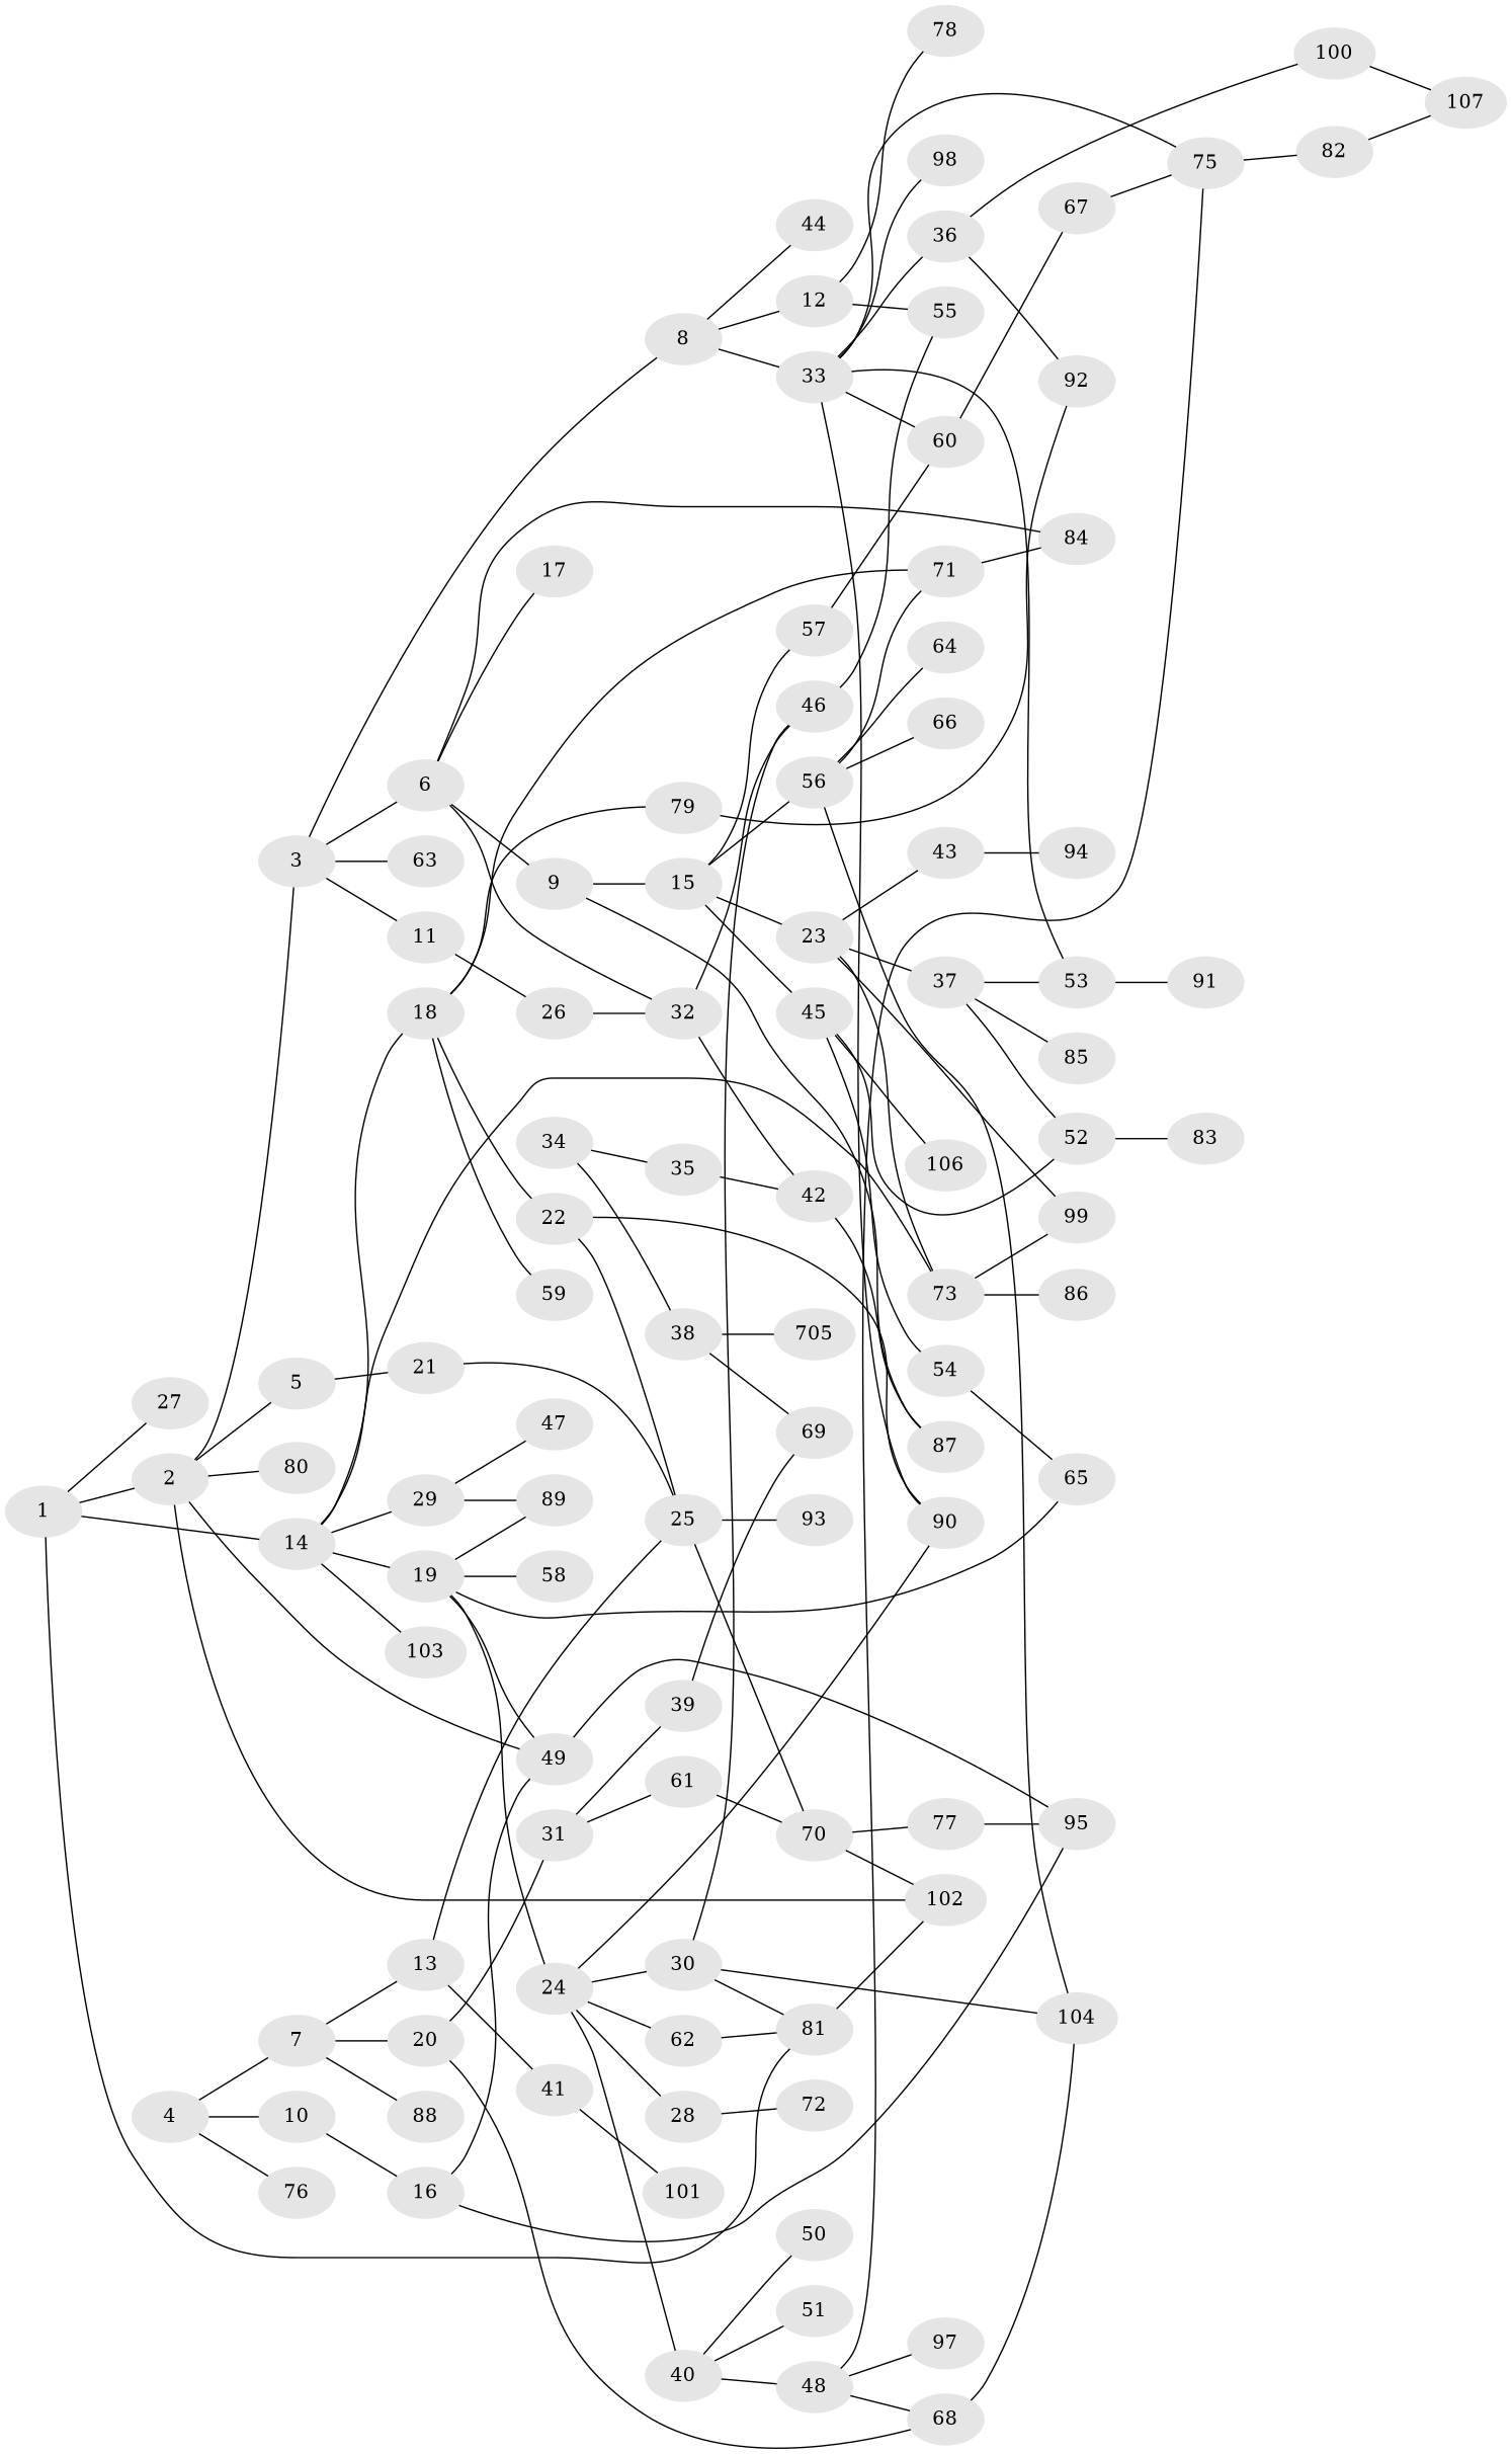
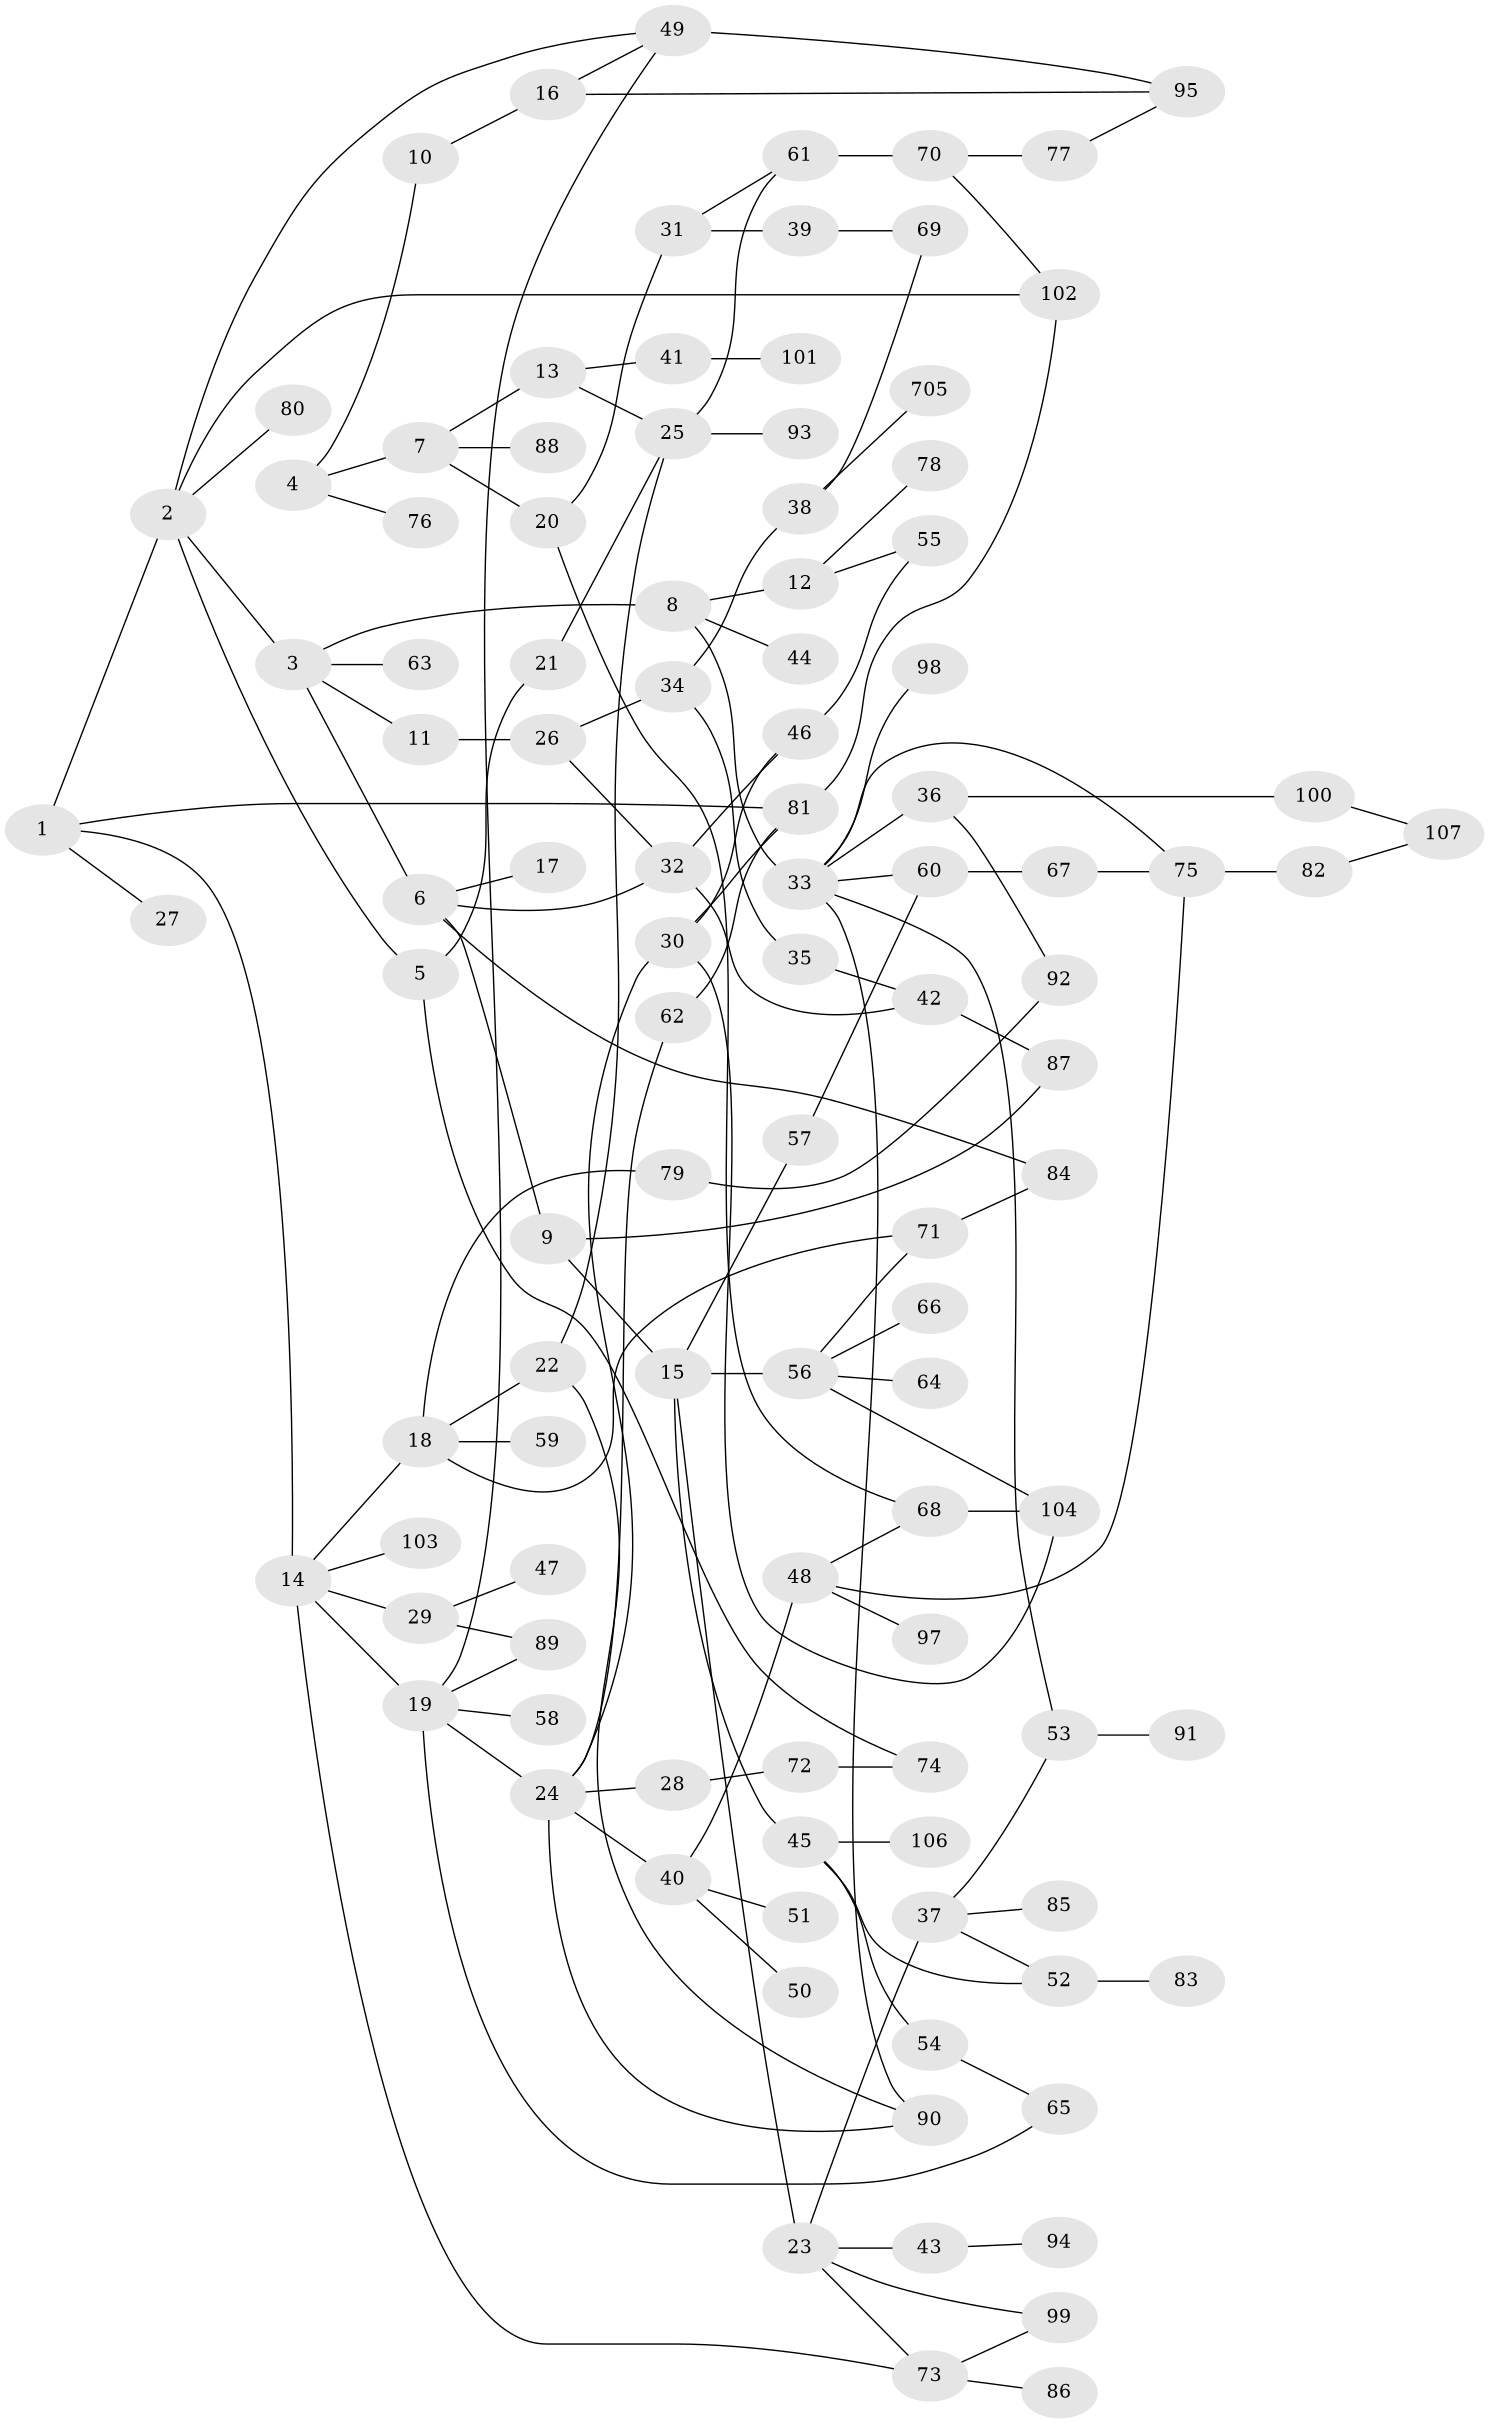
  graph {
    rankdir=LR
    node [color=gray90 style=filled]
    1
    2
    14
    27
    81
    3
    5
    49
    80
    102
    4
    7
    10
    76
    18
    19
    29
    73
    103
    6
    8
    11
    63
    21
+   74
    95
    9
    17
    32
    84
    12
    33
    44
    26
    13
    20
    88
    16
    25
    15
    87
    46
    42
    41
    31
    68
    55
    78
    90
    36
    53
    60
    75
    98
    23
    45
    56
    57
    34
    61
    93
    101
    22
    59
    71
    79
    24
    58
    65
    89
    47
    99
    86
    37
    43
    52
    54
    106
    104
    64
    66
    92
    28
    30
    40
    62
    39
    85
    94
    72
    48
    50
    51
    70
    35
    38
    69
    100
    91
    67
    82
    n102 [label=705]
    107
    83
    97
    77
    1 -- 2
    1 -- 14
    1 -- 27
    1 -- 81
    2 -- 3
    2 -- 5
    2 -- 49
    2 -- 80
    2 -- 102
    14 -- 18
    14 -- 19
    14 -- 29
    14 -- 73
    14 -- 103
    81 -- 102
    3 -- 6
    3 -- 8
    3 -- 11
    3 -- 63
    5 -- 21
+   5 -- 74
    49 -- 95
    4 -- 7
    4 -- 10
    4 -- 76
    7 -- 13
    7 -- 20
    7 -- 88
    10 -- 16
    18 -- 22
    18 -- 59
    18 -- 71
    18 -- 79
    19 -- 49
    19 -- 24
    19 -- 58
    19 -- 65
    19 -- 89
    29 -- 89
    29 -- 47
    73 -- 99
    73 -- 86
    6 -- 9
    6 -- 17
    6 -- 32
    6 -- 84
    8 -- 12
    8 -- 33
    8 -- 44
    11 -- 26
    21 -- 25
    9 -- 15
    9 -- 87
    32 -- 46
    32 -- 42
    12 -- 55
    12 -- 78
    33 -- 90
    33 -- 36
    33 -- 53
    33 -- 60
    33 -- 75
    33 -- 98
    26 -- 32
+   26 -- 34
    13 -- 25
    13 -- 41
    20 -- 31
    20 -- 68
    16 -- 49
    16 -- 95
-   25 -- 70
+   25 -- 61
    25 -- 93
    15 -- 23
    15 -- 45
    15 -- 56
    15 -- 57
    46 -- 55
    42 -- 87
    41 -- 101
    31 -- 61
    31 -- 39
    68 -- 104
    36 -- 92
    36 -- 100
    53 -- 91
    60 -- 67
    75 -- 82
    23 -- 73
    23 -- 99
    23 -- 37
    23 -- 43
    45 -- 52
    45 -- 54
    45 -- 106
    56 -- 71
    56 -- 104
    56 -- 64
    56 -- 66
    57 -- 60
    34 -- 35
    34 -- 38
    61 -- 70
    22 -- 25
    22 -- 90
    71 -- 84
    79 -- 92
    24 -- 90
    24 -- 28
    24 -- 30
    24 -- 40
    24 -- 62
    37 -- 53
    37 -- 52
    37 -- 85
    43 -- 94
    52 -- 83
    54 -- 65
    28 -- 72
    30 -- 81
    30 -- 46
    30 -- 104
    40 -- 48
    40 -- 50
    40 -- 51
    62 -- 81
    39 -- 69
+   72 -- 74
    48 -- 68
    48 -- 75
    48 -- 97
    70 -- 102
    70 -- 77
    35 -- 42
    38 -- 69
    38 -- n102
    100 -- 107
    67 -- 75
    82 -- 107
    77 -- 95
  }
